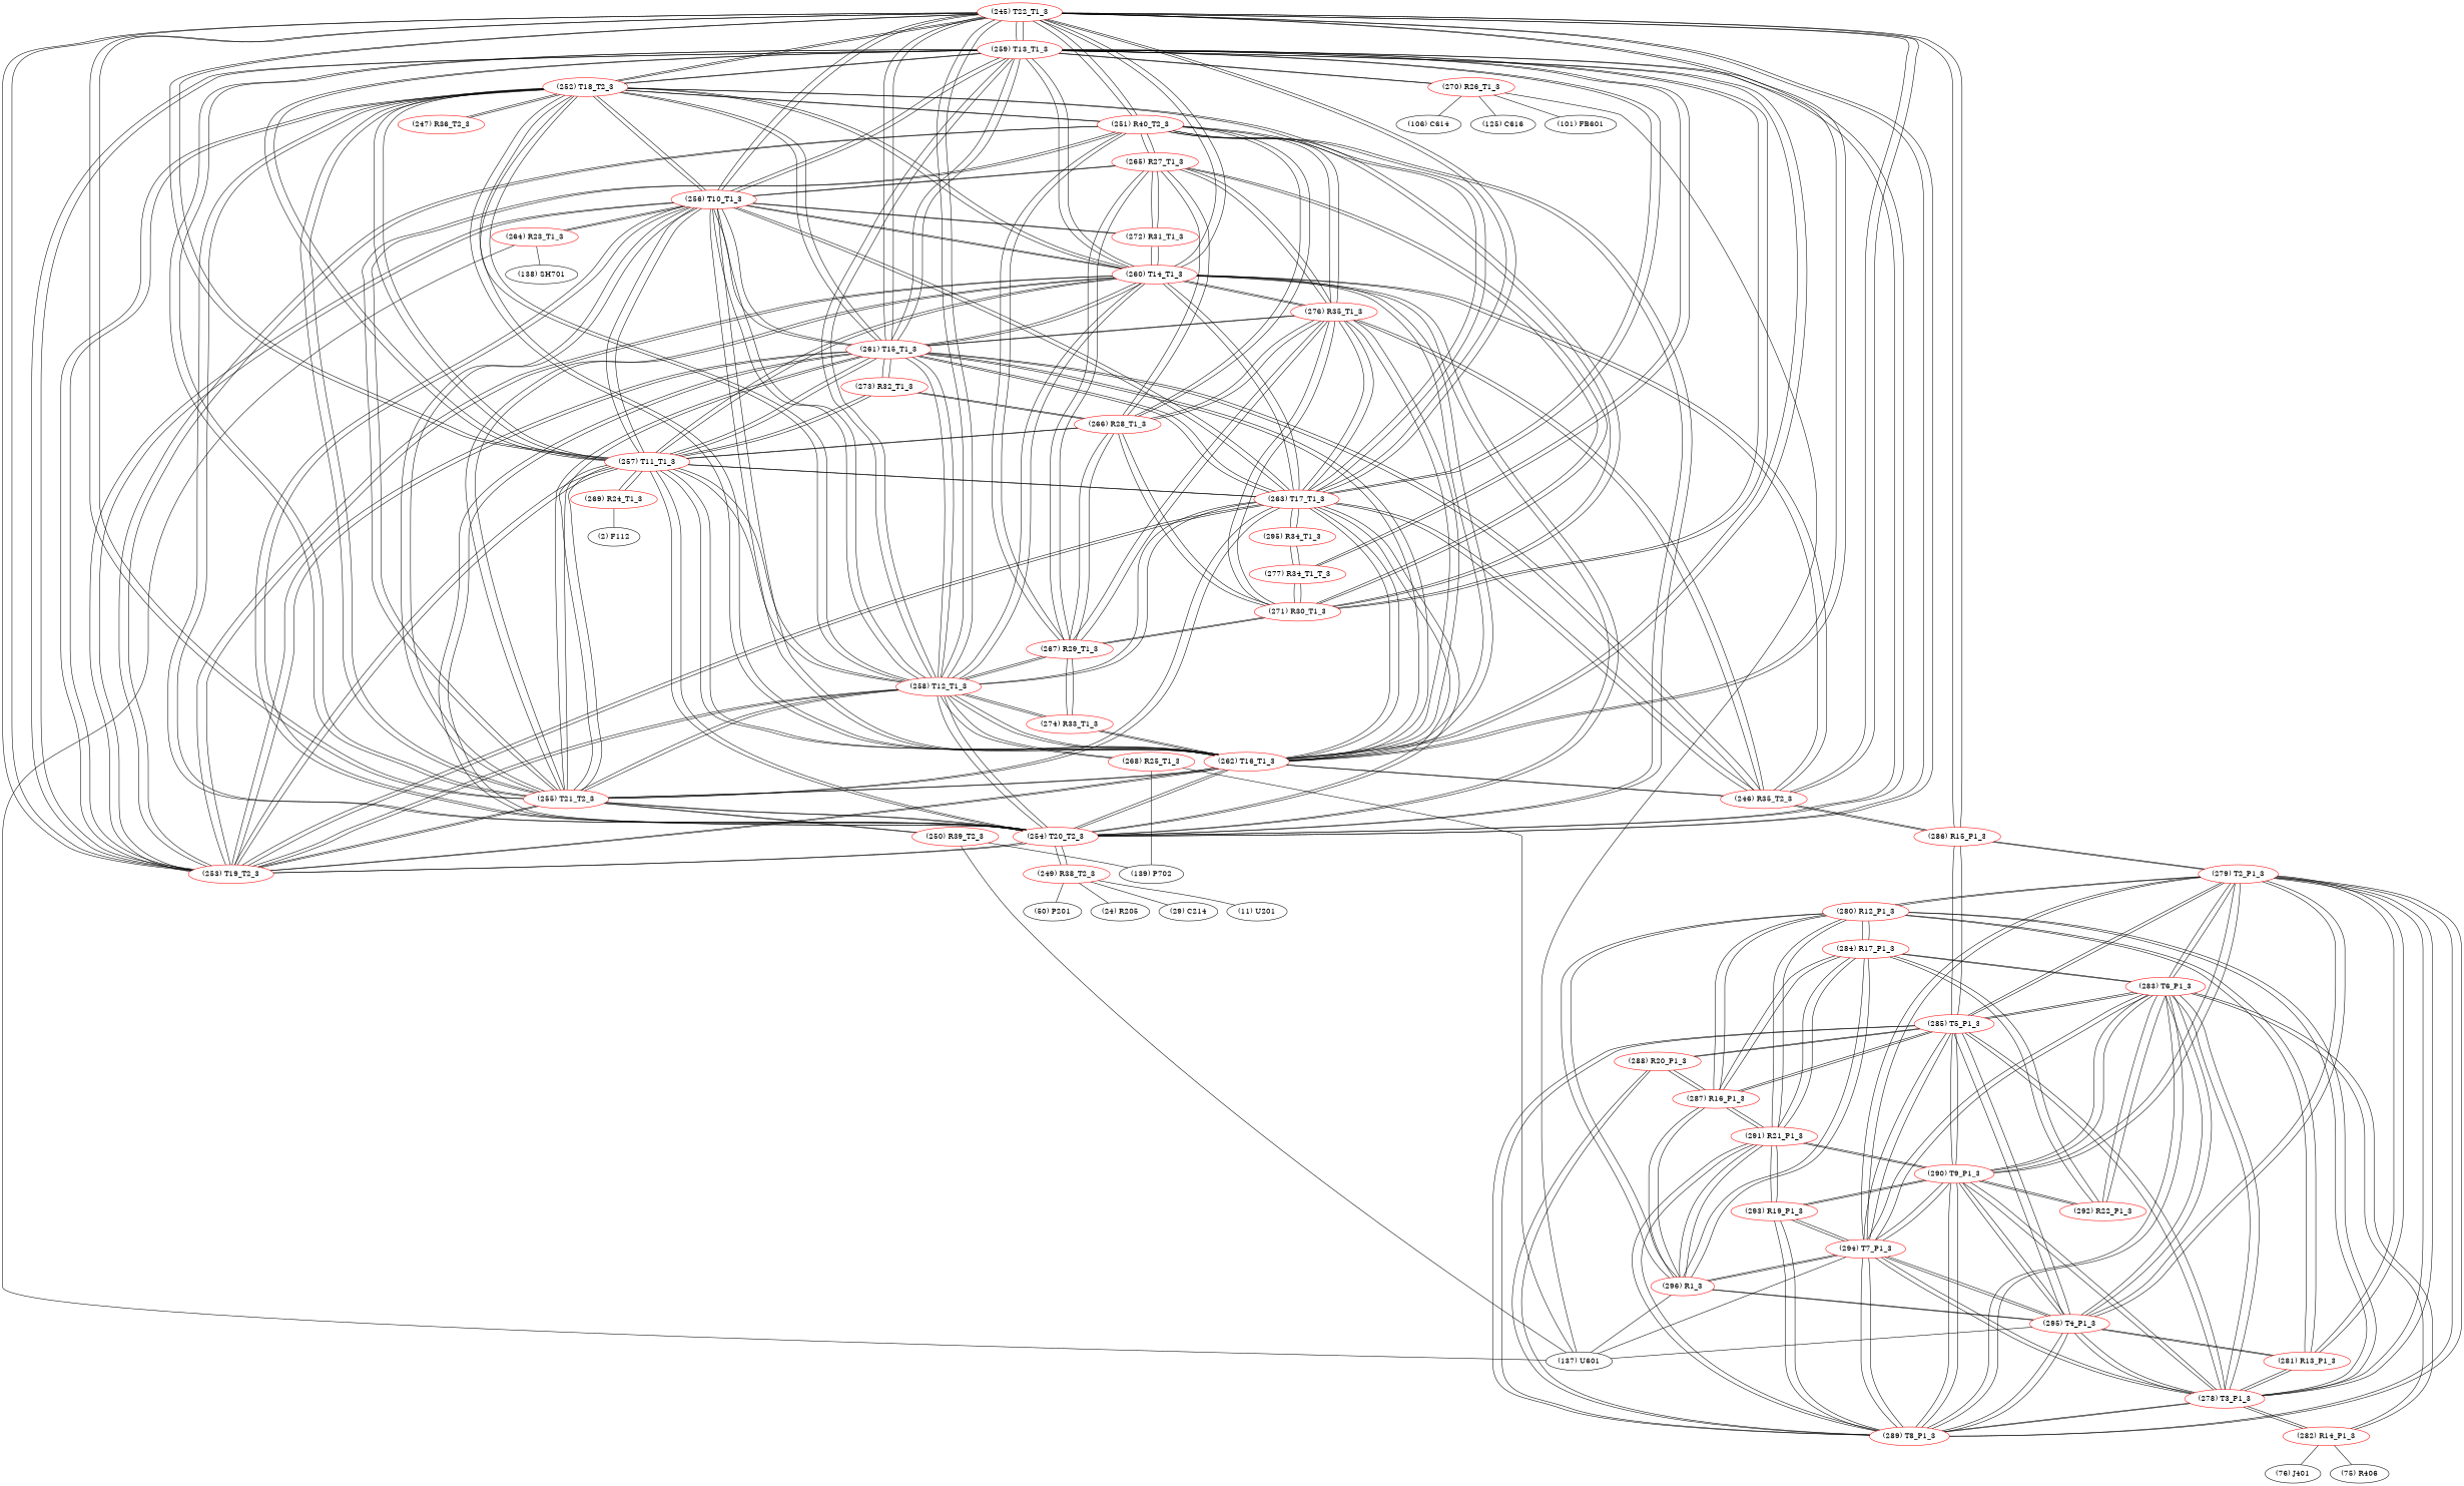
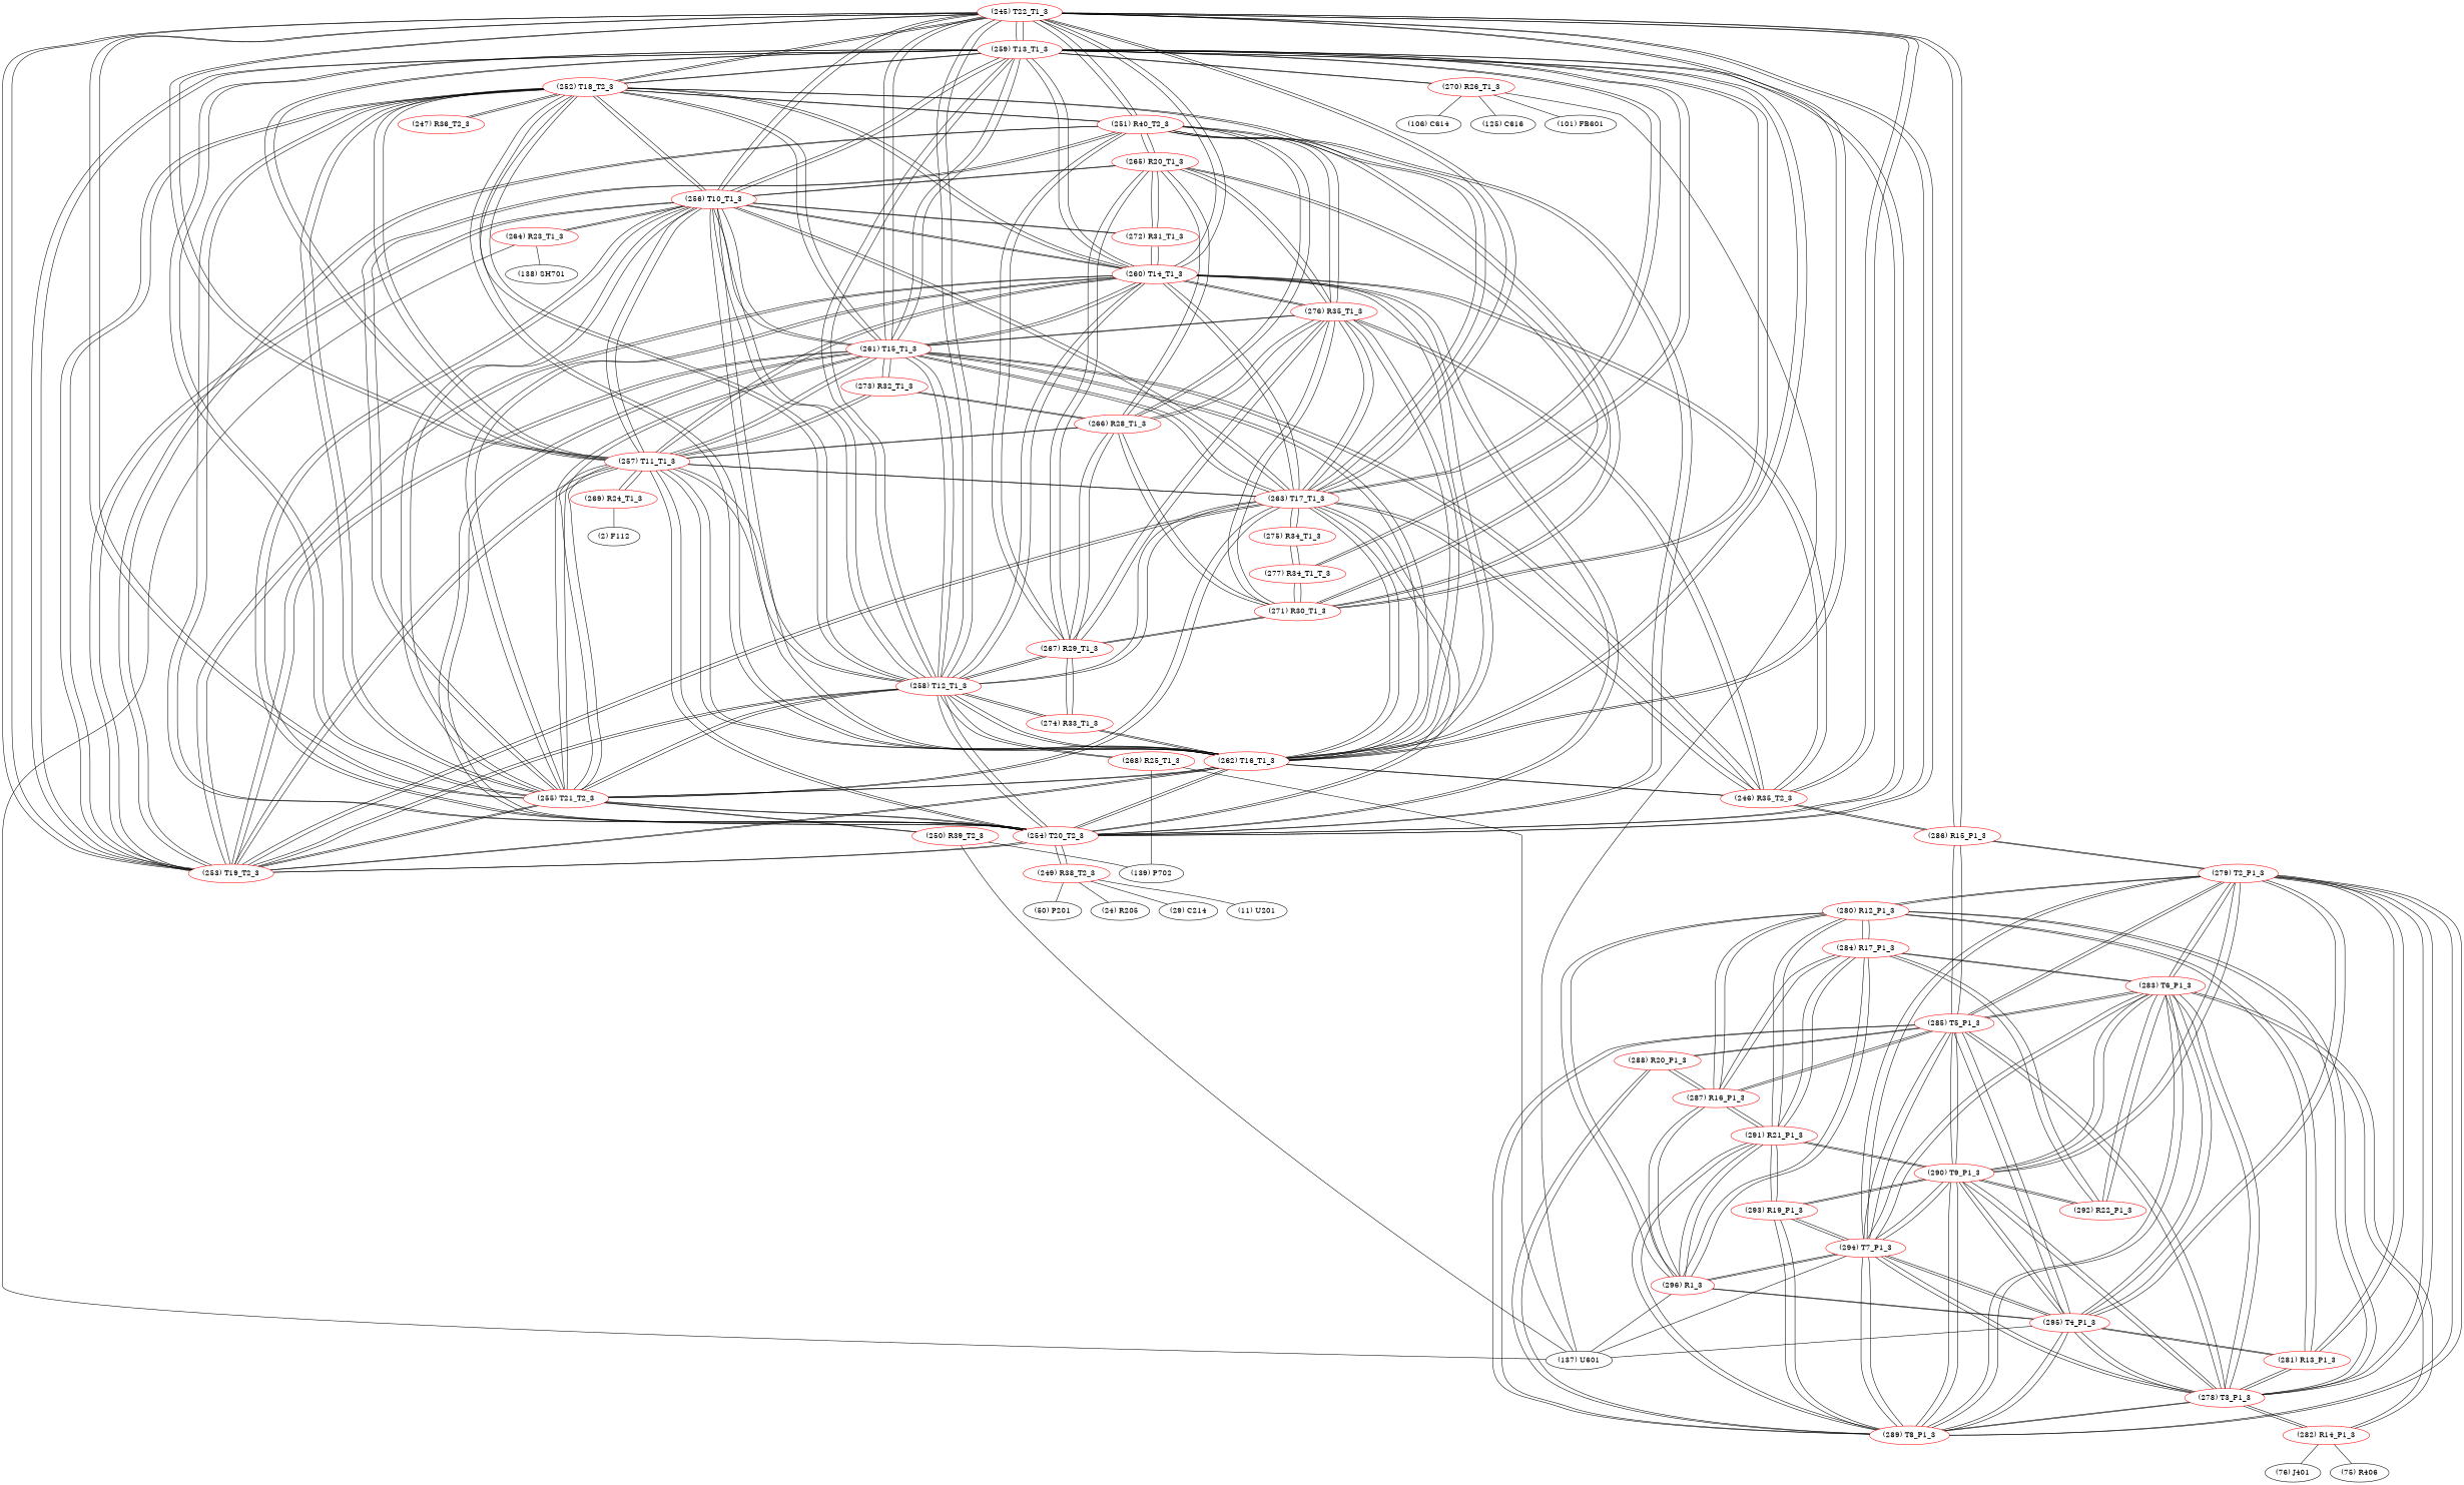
  graph {
    node [color=red]
    n1 [label="(245) T22_T1_3"]
    n2 [label="(259) T13_T1_3"]
    n3 [label="(252) T18_T2_3"]
    n4 [label="(253) T19_T2_3"]
    n5 [label="(258) T12_T1_3"]
    n6 [label="(261) T15_T1_3"]
    n7 [label="(260) T14_T1_3"]
    n8 [label="(254) T20_T2_3"]
    n9 [label="(255) T21_T2_3"]
    n10 [label="(257) T11_T1_3"]
    n11 [label="(256) T10_T1_3"]
    n12 [label="(262) T16_T1_3"]
    n13 [label="(263) T17_T1_3"]
    n14 [label="(251) R40_T2_3"]
    n15 [label="(286) R15_P1_3"]
    n16 [label="(246) R35_T2_3"]
    n17 [label="(271) R30_T1_3"]
    n18 [label="(277) R34_T1_T_3"]
    n19 [label="(270) R26_T1_3"]
    n20 [label="(247) R36_T2_3"]
    n21 [label="(267) R29_T1_3"]
    n22 [label="(274) R33_T1_3"]
    n23 [label="(268) R25_T1_3"]
    n24 [label="(276) R35_T1_3"]
    n25 [label="(273) R32_T1_3"]
    n26 [label="(272) R31_T1_3"]
    n27 [label="(249) R38_T2_3"]
    n28 [label="(250) R39_T2_3"]
    n29 [label="(266) R28_T1_3"]
    n30 [label="(269) R24_T1_3"]
-   n31 [label="(265) R27_T1_3"]
+   n31 [label="(265) R20_T1_3"]
    n32 [label="(264) R23_T1_3"]
-   n33 [label="(295) R34_T1_3"]
+   n33 [label="(275) R34_T1_3"]
    n34 [label="(285) T5_P1_3"]
    n35 [label="(279) T2_P1_3"]
    n36 [label="(137) U601" color=""]
    n37 [label="(106) C614" color=""]
    n38 [label="(125) C616" color=""]
    n39 [label="(101) FB601" color=""]
    n40 [label="(139) P702" color=""]
    n41 [label="(24) R205" color=""]
    n42 [label="(29) C214" color=""]
    n43 [label="(11) U201" color=""]
    n44 [label="(50) P201" color=""]
    n45 [label="(2) F112" color=""]
    n46 [label="(138) SH701" color=""]
    n47 [label="(278) T3_P1_3"]
    n48 [label="(295) T4_P1_3"]
    n49 [label="(294) T7_P1_3"]
    n50 [label="(290) T9_P1_3"]
    n51 [label="(289) T8_P1_3"]
    n52 [label="(283) T6_P1_3"]
    n53 [label="(287) R16_P1_3"]
    n54 [label="(288) R20_P1_3"]
    n55 [label="(281) R13_P1_3"]
    n56 [label="(280) R12_P1_3"]
    n57 [label="(282) R14_P1_3"]
    n58 [label="(296) R1_3"]
    n59 [label="(293) R19_P1_3"]
    n60 [label="(291) R21_P1_3"]
    n61 [label="(292) R22_P1_3"]
    n62 [label="(284) R17_P1_3"]
    n63 [label="(76) J401" color=""]
    n64 [label="(75) R406" color=""]
    n1 -- n2
    n1 -- n3
    n1 -- n4
    n1 -- n5
    n1 -- n6
    n1 -- n7
    n1 -- n8
    n1 -- n9
    n1 -- n10
    n1 -- n11
    n1 -- n12
    n1 -- n13
    n1 -- n14
    n1 -- n15
    n1 -- n16
    n2 -- n1
    n2 -- n3
    n2 -- n4
    n2 -- n5
    n2 -- n6
    n2 -- n7
    n2 -- n8
    n2 -- n9
    n2 -- n10
    n2 -- n11
    n2 -- n12
    n2 -- n13
    n2 -- n17
    n2 -- n18
    n2 -- n19
    n3 -- n1
    n3 -- n2
    n3 -- n4
    n3 -- n5
    n3 -- n6
    n3 -- n7
    n3 -- n8
    n3 -- n9
    n3 -- n10
    n3 -- n11
    n3 -- n12
    n3 -- n13
    n3 -- n14
    n3 -- n20
    n4 -- n1
    n4 -- n2
    n4 -- n3
    n4 -- n5
    n4 -- n6
    n4 -- n7
    n4 -- n8
    n4 -- n9
    n4 -- n10
    n4 -- n11
    n4 -- n12
    n4 -- n13
    n4 -- n14
    n5 -- n1
    n5 -- n2
    n5 -- n3
    n5 -- n4
    n5 -- n6
    n5 -- n7
    n5 -- n8
    n5 -- n9
    n5 -- n10
    n5 -- n11
    n5 -- n12
    n5 -- n13
    n5 -- n21
    n5 -- n22
    n5 -- n23
    n6 -- n1
    n6 -- n2
    n6 -- n3
    n6 -- n4
    n6 -- n5
    n6 -- n7
    n6 -- n8
    n6 -- n9
    n6 -- n10
    n6 -- n11
    n6 -- n12
    n6 -- n13
    n6 -- n16
    n6 -- n24
    n6 -- n25
    n7 -- n1
    n7 -- n2
    n7 -- n3
    n7 -- n4
    n7 -- n5
    n7 -- n6
    n7 -- n8
    n7 -- n9
    n7 -- n10
    n7 -- n11
    n7 -- n12
    n7 -- n13
    n7 -- n16
    n7 -- n24
    n7 -- n26
    n8 -- n1
    n8 -- n2
    n8 -- n3
    n8 -- n4
    n8 -- n5
    n8 -- n6
    n8 -- n7
    n8 -- n9
    n8 -- n10
    n8 -- n11
    n8 -- n12
    n8 -- n13
    n8 -- n14
    n8 -- n27
    n9 -- n1
    n9 -- n2
    n9 -- n3
    n9 -- n4
    n9 -- n5
    n9 -- n6
    n9 -- n7
    n9 -- n8
    n9 -- n10
    n9 -- n11
    n9 -- n12
    n9 -- n13
    n9 -- n14
    n9 -- n28
    n10 -- n1
    n10 -- n2
    n10 -- n3
    n10 -- n4
    n10 -- n5
    n10 -- n6
    n10 -- n7
    n10 -- n8
    n10 -- n9
    n10 -- n11
    n10 -- n12
    n10 -- n13
    n10 -- n25
    n10 -- n29
    n10 -- n30
    n11 -- n1
    n11 -- n2
    n11 -- n3
    n11 -- n4
    n11 -- n5
    n11 -- n6
    n11 -- n7
    n11 -- n8
    n11 -- n9
    n11 -- n10
    n11 -- n12
    n11 -- n13
    n11 -- n26
    n11 -- n31
    n11 -- n32
    n12 -- n1
    n12 -- n2
    n12 -- n3
    n12 -- n4
    n12 -- n5
    n12 -- n6
    n12 -- n7
    n12 -- n8
    n12 -- n9
    n12 -- n10
    n12 -- n11
    n12 -- n13
    n12 -- n16
    n12 -- n22
    n12 -- n24
    n13 -- n1
    n13 -- n2
    n13 -- n3
    n13 -- n4
    n13 -- n5
    n13 -- n6
    n13 -- n7
    n13 -- n8
    n13 -- n9
    n13 -- n10
    n13 -- n11
    n13 -- n12
    n13 -- n16
    n13 -- n24
    n13 -- n33
    n14 -- n1
    n14 -- n3
    n14 -- n4
    n14 -- n8
    n14 -- n9
    n14 -- n17
    n14 -- n21
    n14 -- n24
    n14 -- n29
    n14 -- n31
    n15 -- n1
    n15 -- n16
    n15 -- n34
    n15 -- n35
    n16 -- n1
    n16 -- n6
    n16 -- n7
    n16 -- n12
    n16 -- n13
    n16 -- n15
    n16 -- n24
    n17 -- n2
    n17 -- n14
    n17 -- n18
    n17 -- n21
    n17 -- n24
    n17 -- n29
    n17 -- n31
    n18 -- n2
    n18 -- n17
    n18 -- n33
    n19 -- n2
    n19 -- n36
    n19 -- n37
    n19 -- n38
    n19 -- n39
    n20 -- n3
    n21 -- n5
    n21 -- n14
    n21 -- n17
    n21 -- n22
    n21 -- n24
    n21 -- n29
    n21 -- n31
    n22 -- n5
    n22 -- n12
    n22 -- n21
    n23 -- n5
    n23 -- n36
    n23 -- n40
    n24 -- n6
    n24 -- n7
    n24 -- n12
    n24 -- n13
    n24 -- n14
    n24 -- n16
    n24 -- n17
    n24 -- n21
    n24 -- n29
    n24 -- n31
    n25 -- n6
    n25 -- n10
    n25 -- n29
    n26 -- n7
    n26 -- n11
    n26 -- n31
    n27 -- n8
    n27 -- n41
    n27 -- n42
    n27 -- n43
    n27 -- n44
    n28 -- n9
    n28 -- n36
    n28 -- n40
    n29 -- n10
    n29 -- n14
    n29 -- n17
    n29 -- n21
    n29 -- n24
    n29 -- n25
    n29 -- n31
    n30 -- n10
    n30 -- n45
    n31 -- n11
    n31 -- n14
    n31 -- n17
    n31 -- n21
    n31 -- n24
    n31 -- n26
    n31 -- n29
    n32 -- n11
    n32 -- n36
    n32 -- n46
    n33 -- n13
    n33 -- n18
    n34 -- n15
    n34 -- n35
    n34 -- n47
    n34 -- n48
    n34 -- n49
    n34 -- n50
    n34 -- n51
    n34 -- n52
    n34 -- n53
    n34 -- n54
    n35 -- n15
    n35 -- n34
    n35 -- n47
    n35 -- n48
    n35 -- n49
    n35 -- n50
    n35 -- n51
    n35 -- n52
    n35 -- n55
    n35 -- n56
    n47 -- n34
    n47 -- n35
    n47 -- n48
    n47 -- n49
    n47 -- n50
    n47 -- n51
    n47 -- n52
    n47 -- n55
    n47 -- n56
    n47 -- n57
    n48 -- n34
    n48 -- n35
    n48 -- n36
    n48 -- n47
    n48 -- n49
    n48 -- n50
    n48 -- n51
    n48 -- n52
    n48 -- n55
    n48 -- n58
    n49 -- n34
    n49 -- n35
    n49 -- n36
    n49 -- n47
    n49 -- n48
    n49 -- n50
    n49 -- n51
    n49 -- n52
    n49 -- n58
    n49 -- n59
    n50 -- n34
    n50 -- n35
    n50 -- n47
    n50 -- n48
    n50 -- n49
    n50 -- n51
    n50 -- n52
    n50 -- n59
    n50 -- n60
    n50 -- n61
    n51 -- n34
    n51 -- n35
    n51 -- n47
    n51 -- n48
    n51 -- n49
    n51 -- n50
    n51 -- n52
    n51 -- n54
    n51 -- n59
    n51 -- n60
    n52 -- n34
    n52 -- n35
    n52 -- n47
    n52 -- n48
    n52 -- n49
    n52 -- n50
    n52 -- n51
    n52 -- n57
    n52 -- n61
    n52 -- n62
    n53 -- n34
    n53 -- n54
    n53 -- n56
    n53 -- n58
    n53 -- n60
    n53 -- n62
    n54 -- n34
    n54 -- n51
    n54 -- n53
    n55 -- n35
    n55 -- n47
    n55 -- n48
    n55 -- n56
    n56 -- n35
    n56 -- n47
    n56 -- n53
    n56 -- n55
    n56 -- n58
    n56 -- n60
    n56 -- n62
    n57 -- n47
    n57 -- n52
    n57 -- n63
    n57 -- n64
    n58 -- n36
    n58 -- n48
    n58 -- n49
    n58 -- n53
    n58 -- n56
    n58 -- n60
    n58 -- n62
    n59 -- n49
    n59 -- n50
    n59 -- n51
    n59 -- n60
    n60 -- n50
    n60 -- n51
    n60 -- n53
    n60 -- n56
    n60 -- n58
    n60 -- n59
    n60 -- n62
    n61 -- n50
    n61 -- n52
    n61 -- n62
    n62 -- n52
    n62 -- n53
    n62 -- n56
    n62 -- n58
    n62 -- n60
    n62 -- n61
  }
